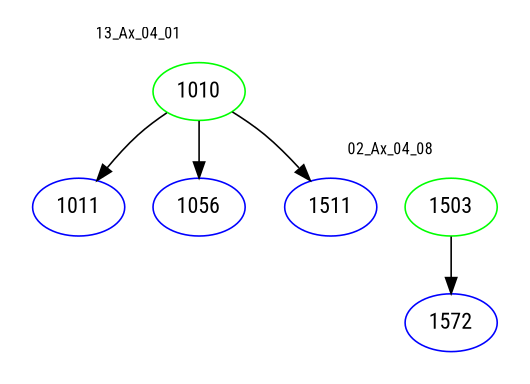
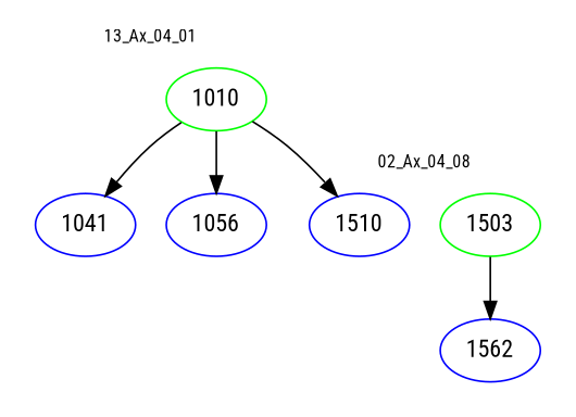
  digraph {
    fontname="Roboto Condensed"
    node [color=blue fontname="Roboto Condensed"]
    edge [color=black fontname="Roboto Condensed"]
    n1 [color=green label=1503]
-   n2 [label=1511]
-   n3 [label=1572]
+   n2 [label=1510]
+   n3 [label=1562]
    n4 [color=green label=1010]
-   n5 [label=1011]
+   n5 [label=1041]
    n6 [label=1056]
    subgraph cluster_1 {
      color=white
      fontsize=10
      label="02_Ax_04_08"
      n1
      n2
      n3
    }
    subgraph cluster_2 {
      color=white
      fontsize=10
      label="13_Ax_04_01"
      n4
      n5
      n6
    }
    n1 -> n3
    n4 -> n2
    n4 -> n5
    n4 -> n6
  }
